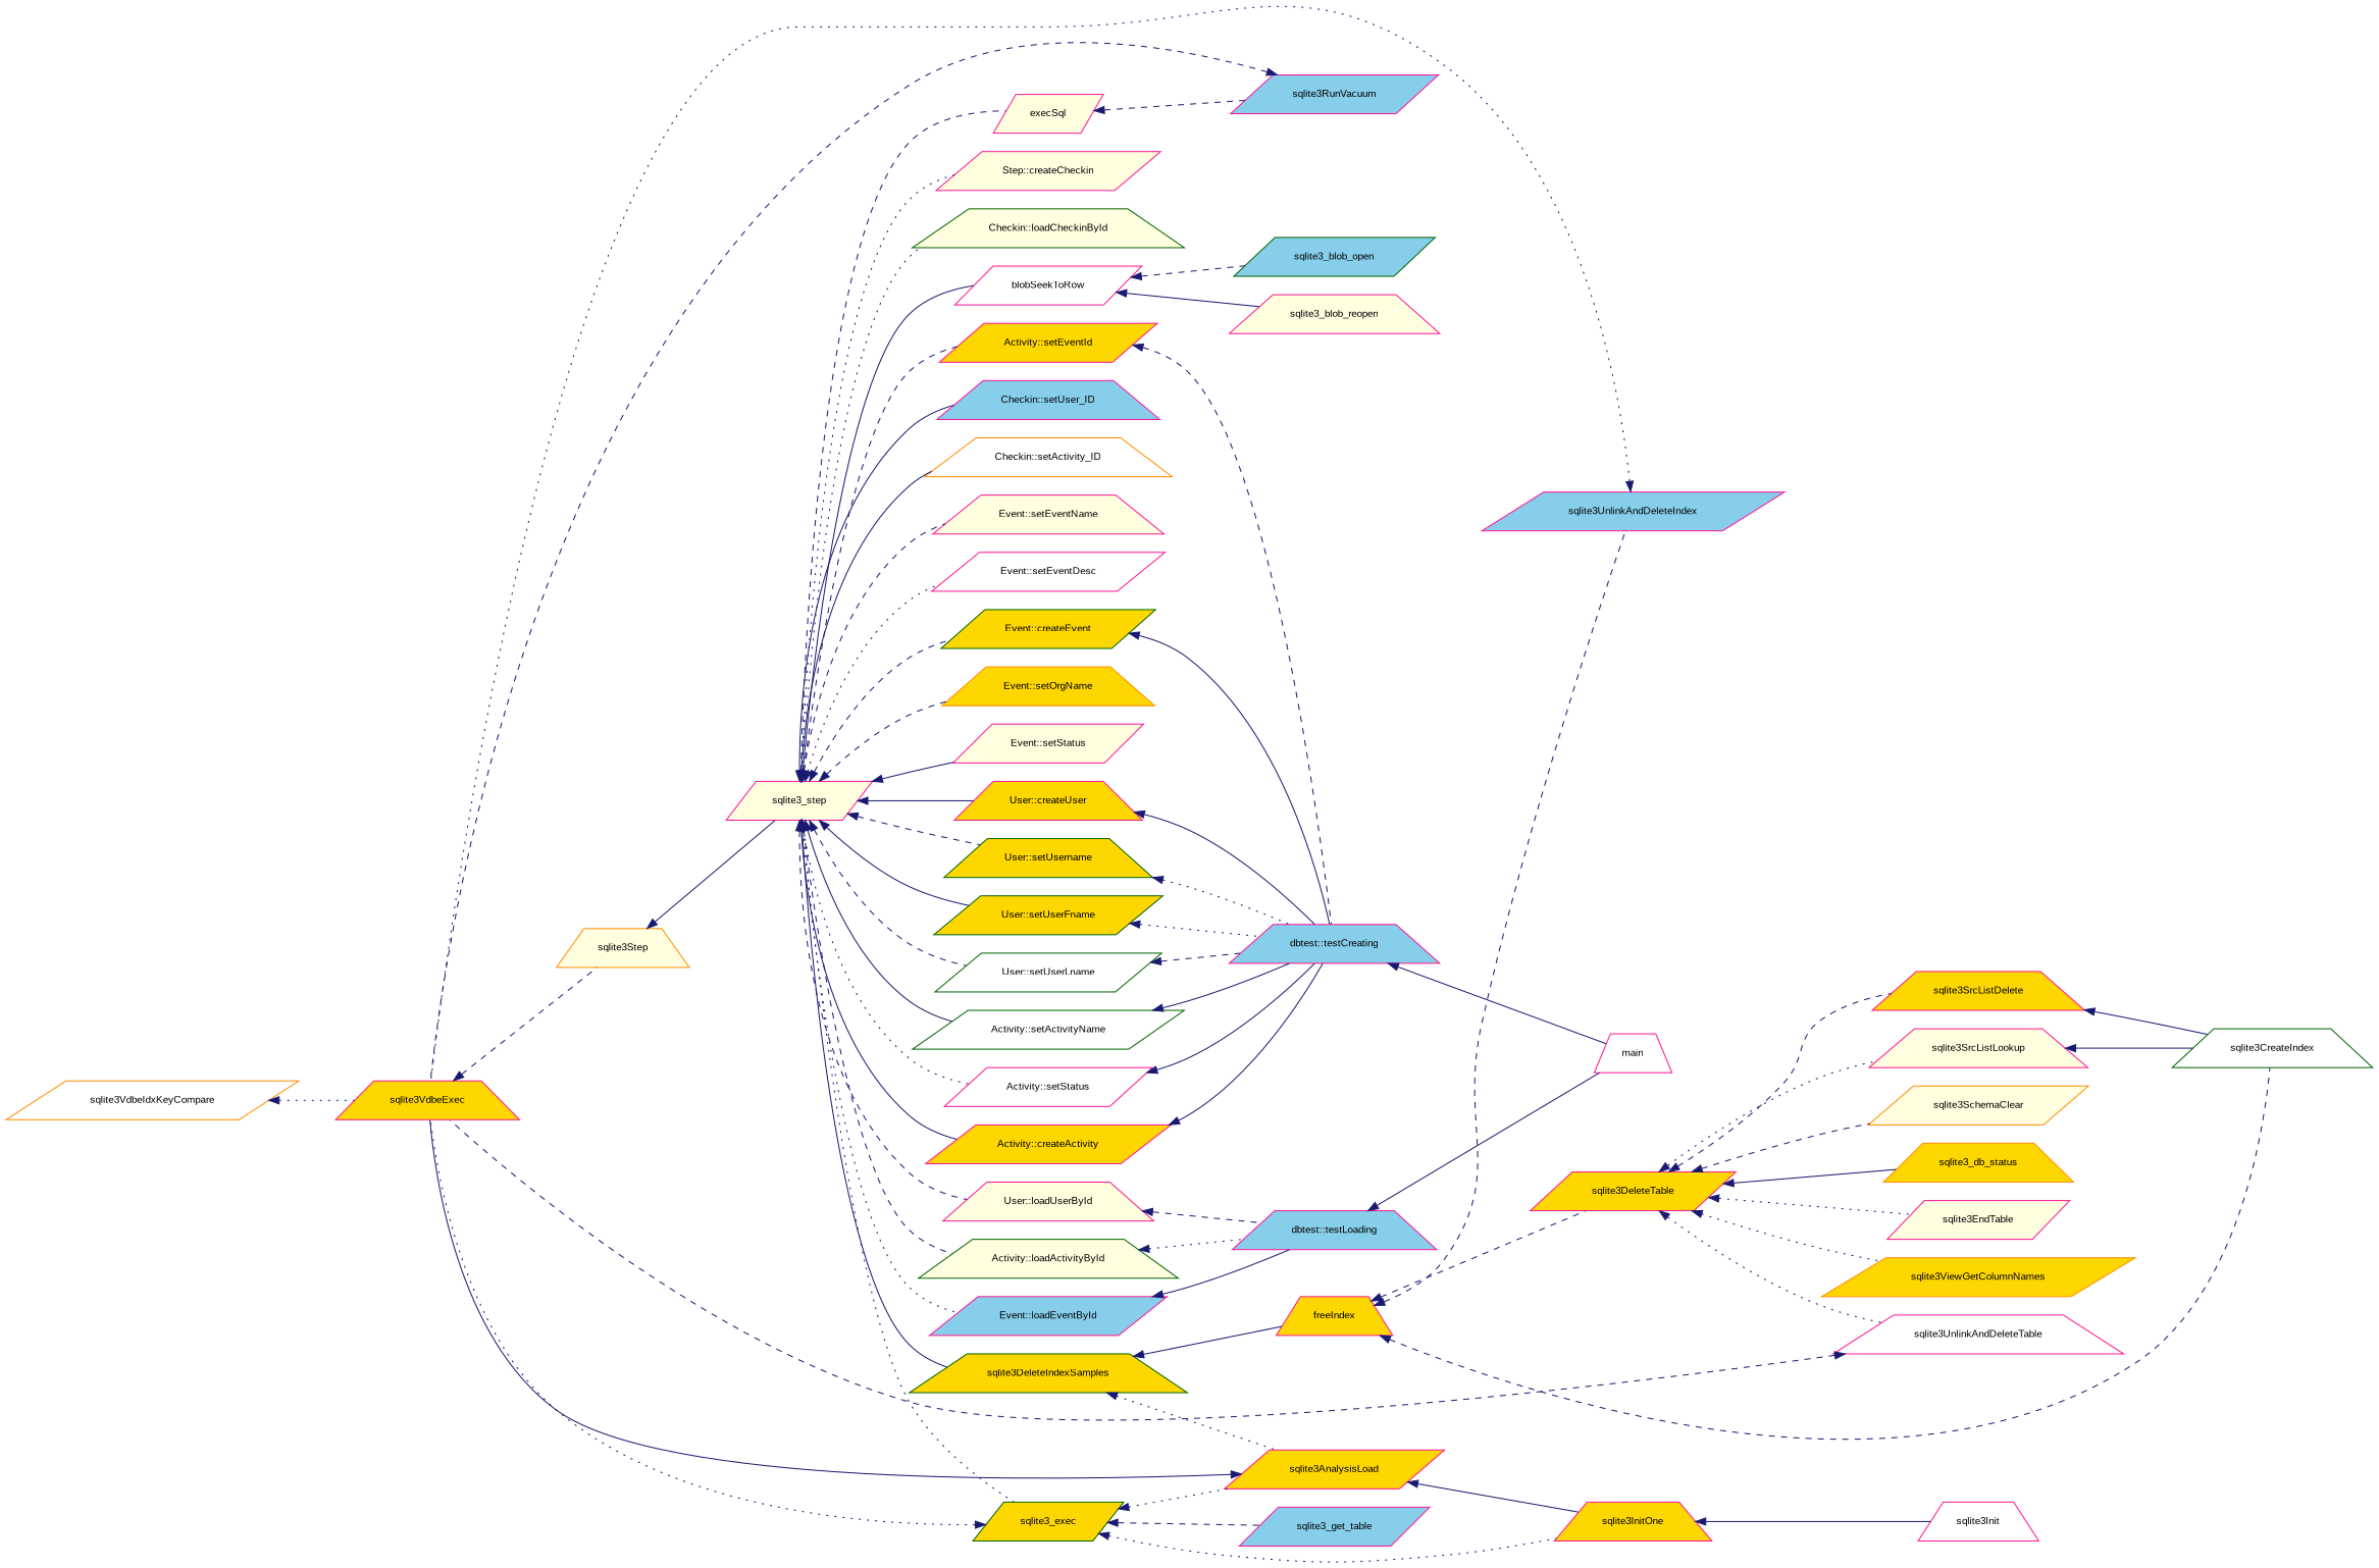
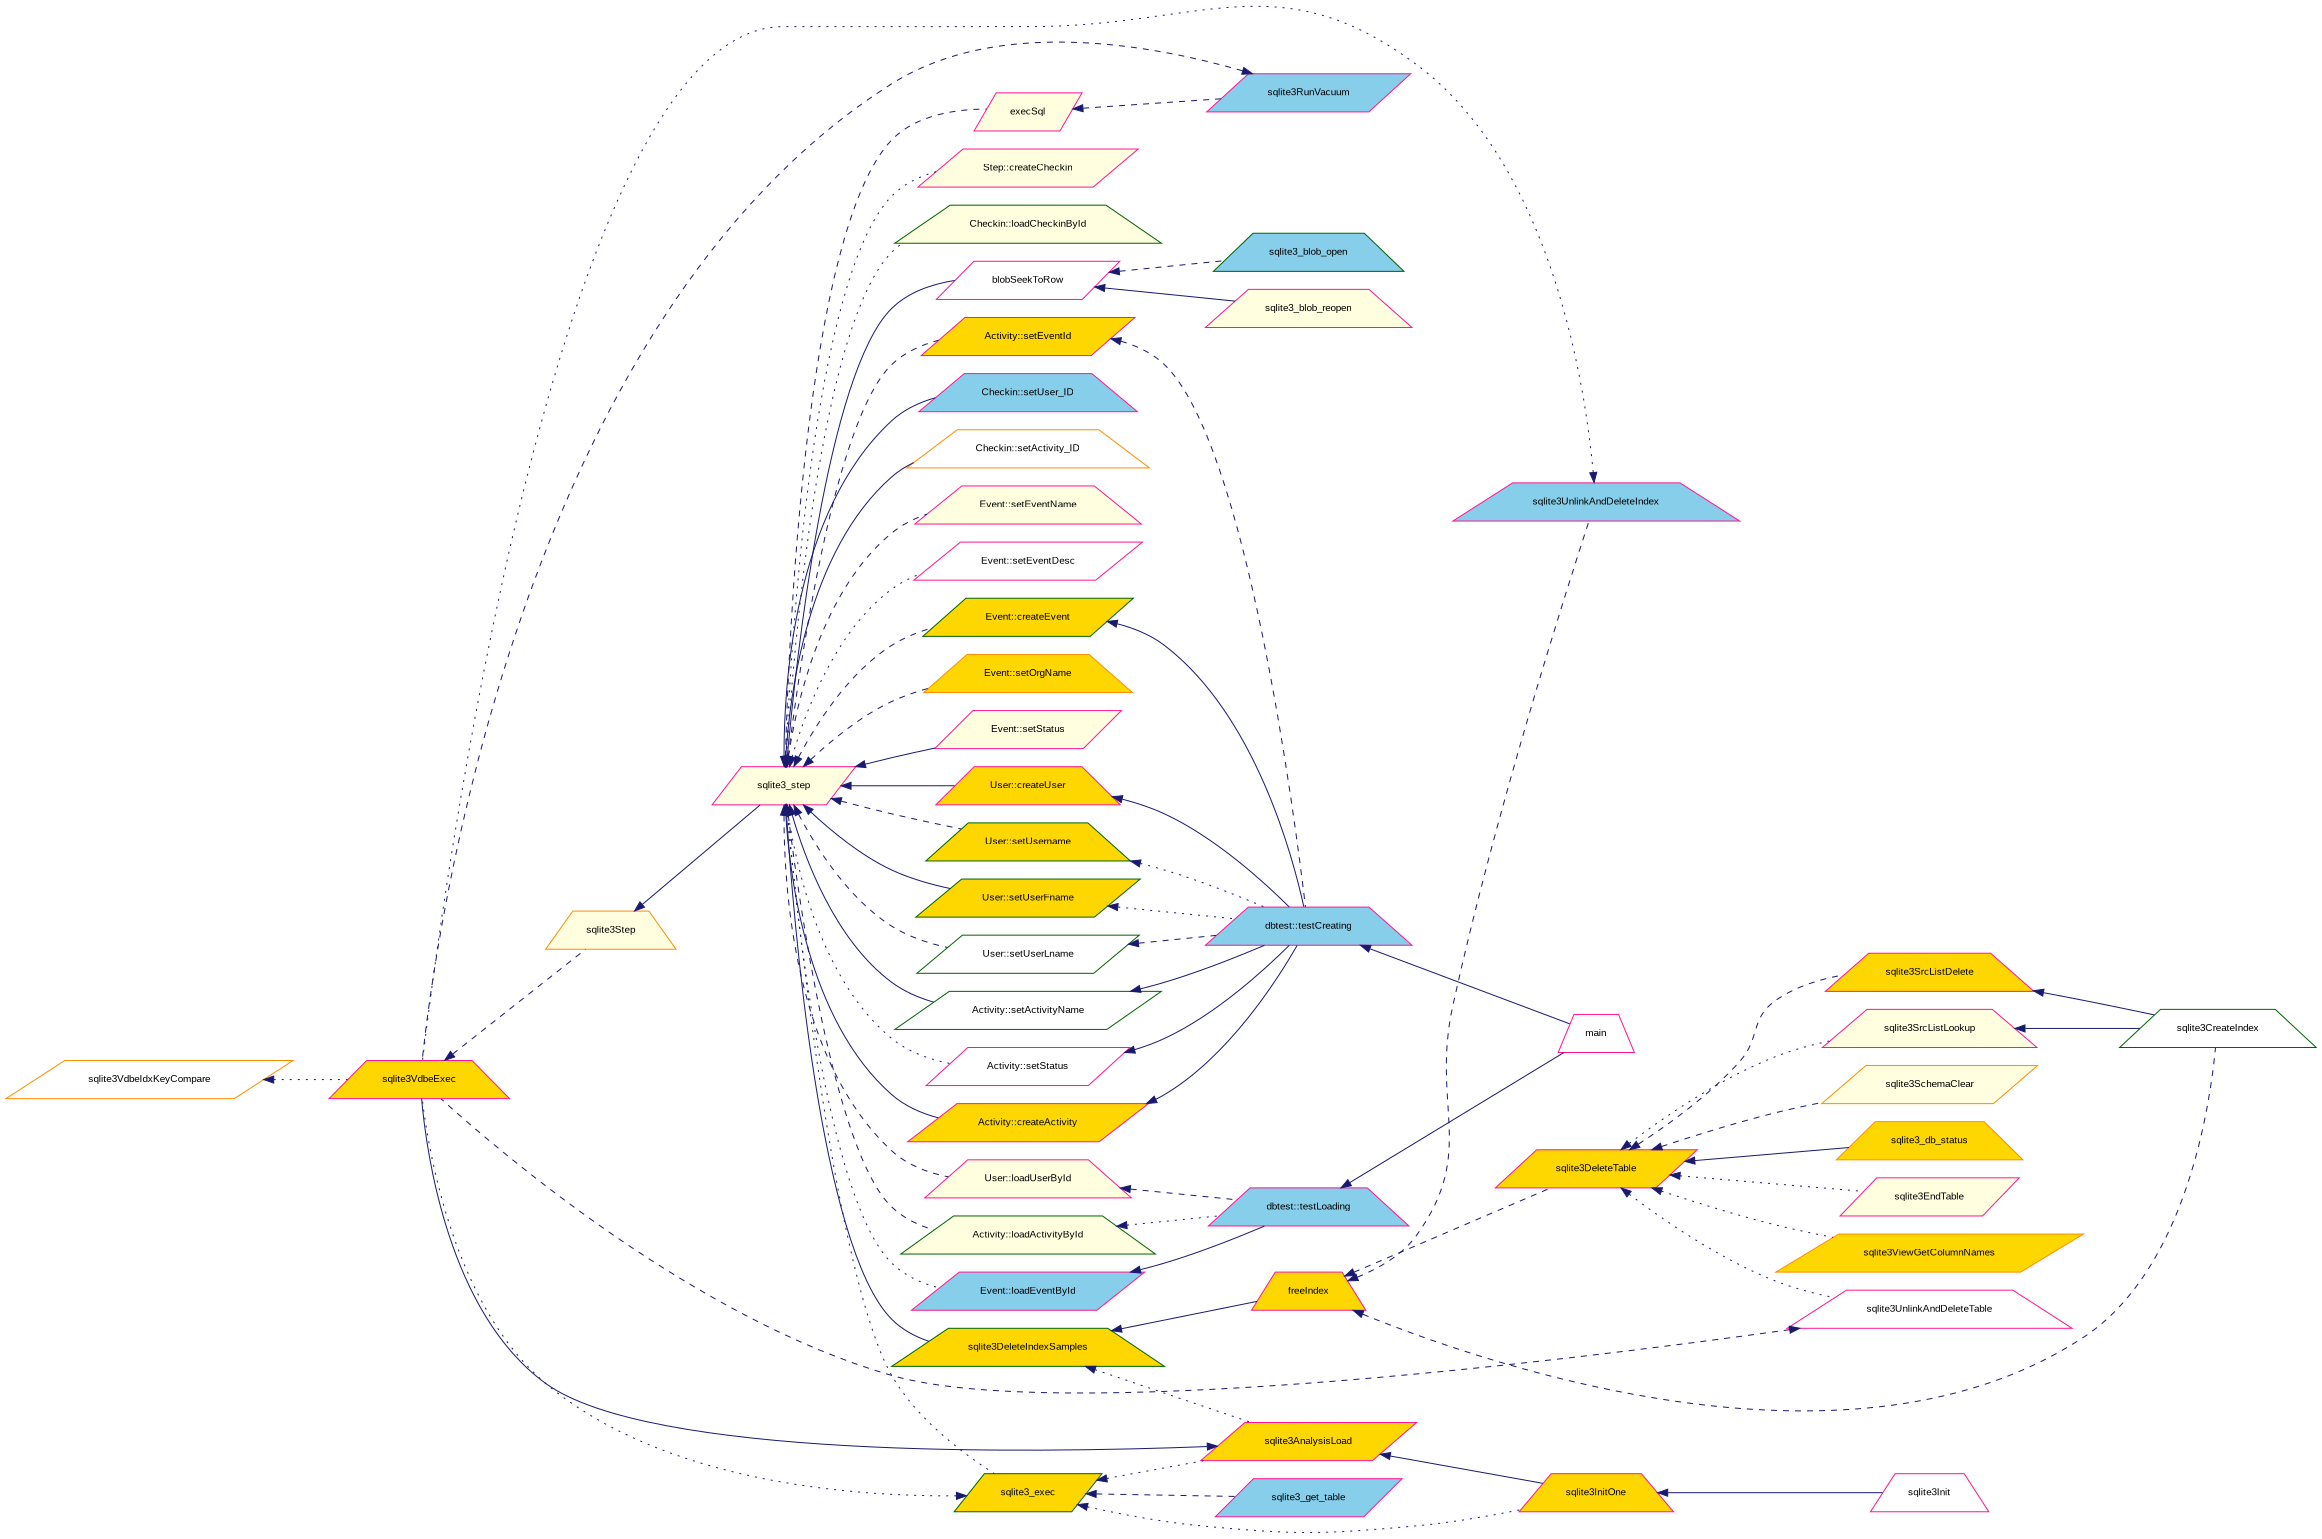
  digraph {
    fontname="Liberation Sans"
    rankdir=LR
    node [color=deeppink fillcolor=gold fontname="Liberation Sans" fontsize=10 shape=parallelogram style=filled]
    edge [color=midnightblue dir=back fontname="Liberation Sans" fontsize=10 labelfontname=FreeSans labelfontsize=10 style=solid]
    n1 [color=darkorange fillcolor=white fontcolor=black height=0.2 label=sqlite3VdbeIdxKeyCompare width=0.4]
    n2 [height=0.2 label=sqlite3VdbeExec shape=trapezium width=0.4]
    n3 [color=darkorange fillcolor=lightyellow height=0.2 label=sqlite3Step shape=trapezium width=0.4]
    n4 [fillcolor=lightyellow height=0.2 label=sqlite3_step width=0.4]
    n5 [height=0.2 label="Activity::createActivity" width=0.4]
    n6 [color=darkgreen fillcolor=lightyellow height=0.2 label="Activity::loadActivityById" shape=trapezium width=0.4]
    n7 [height=0.2 label="Activity::setEventId" width=0.4]
    n8 [color=darkgreen fillcolor=white height=0.2 label="Activity::setActivityName" width=0.4]
    n9 [fillcolor=white height=0.2 label="Activity::setStatus" width=0.4]
    n10 [fillcolor=lightyellow height=0.2 label="Step::createCheckin" width=0.4]
    n11 [color=darkgreen fillcolor=lightyellow height=0.2 label="Checkin::loadCheckinById" shape=trapezium width=0.4]
    n12 [fillcolor=skyblue height=0.2 label="Checkin::setUser_ID" shape=trapezium width=0.4]
    n13 [color=darkorange fillcolor=white height=0.2 label="Checkin::setActivity_ID" shape=trapezium width=0.4]
    n14 [color=darkgreen height=0.2 label="Event::createEvent" width=0.4]
    n15 [fillcolor=skyblue height=0.2 label="Event::loadEventById" width=0.4]
    n16 [fillcolor=lightyellow height=0.2 label="Event::setEventName" shape=trapezium width=0.4]
    n17 [fillcolor=white height=0.2 label="Event::setEventDesc" width=0.4]
    n18 [color=darkorange height=0.2 label="Event::setOrgName" shape=trapezium width=0.4]
    n19 [fillcolor=lightyellow height=0.2 label="Event::setStatus" width=0.4]
    n20 [fillcolor=white height=0.2 label=blobSeekToRow width=0.4]
    n21 [color=darkgreen height=0.2 label=sqlite3DeleteIndexSamples shape=trapezium width=0.4]
    n22 [color=darkgreen height=0.2 label=sqlite3_exec width=0.4]
    n23 [fillcolor=lightyellow height=0.2 label=execSql width=0.4]
    n24 [height=0.2 label="User::createUser" shape=trapezium width=0.4]
    n25 [fillcolor=lightyellow height=0.2 label="User::loadUserById" shape=trapezium width=0.4]
    n26 [color=darkgreen height=0.2 label="User::setUsername" shape=trapezium width=0.4]
    n27 [color=darkgreen height=0.2 label="User::setUserFname" width=0.4]
    n28 [color=darkgreen fillcolor=white height=0.2 label="User::setUserLname" width=0.4]
    n29 [fillcolor=skyblue height=0.2 label="dbtest::testCreating" shape=trapezium width=0.4]
    n30 [fillcolor=skyblue height=0.2 label="dbtest::testLoading" shape=trapezium width=0.4]
-   n31 [color=darkgreen fillcolor=skyblue height=0.2 label=sqlite3_blob_open width=0.4]
+   n31 [color=darkgreen fillcolor=skyblue height=0.2 label=sqlite3_blob_open shape=trapezium width=0.4]
    n32 [fillcolor=lightyellow height=0.2 label=sqlite3_blob_reopen shape=trapezium width=0.4]
    n33 [height=0.2 label=sqlite3AnalysisLoad width=0.4]
    n34 [height=0.2 label=freeIndex shape=trapezium width=0.4]
    n35 [height=0.2 label=sqlite3InitOne shape=trapezium width=0.4]
    n36 [fillcolor=skyblue height=0.2 label=sqlite3_get_table width=0.4]
    n37 [fillcolor=skyblue height=0.2 label=sqlite3RunVacuum width=0.4]
    n38 [fillcolor=white height=0.2 label=main shape=trapezium width=0.4]
-   n39 [fillcolor=skyblue height=0.2 label=sqlite3UnlinkAndDeleteIndex width=0.4]
+   n39 [fillcolor=skyblue height=0.2 label=sqlite3UnlinkAndDeleteIndex shape=trapezium width=0.4]
    n40 [height=0.2 label=sqlite3DeleteTable width=0.4]
    n41 [color=darkgreen fillcolor=white height=0.2 label=sqlite3CreateIndex shape=trapezium width=0.4]
    n42 [fillcolor=white height=0.2 label=sqlite3Init shape=trapezium width=0.4]
    n43 [color=darkorange height=0.2 label=sqlite3_db_status shape=trapezium width=0.4]
    n44 [fillcolor=white height=0.2 label=sqlite3UnlinkAndDeleteTable shape=trapezium width=0.4]
    n45 [fillcolor=lightyellow height=0.2 label=sqlite3EndTable width=0.4]
    n46 [color=darkorange height=0.2 label=sqlite3ViewGetColumnNames width=0.4]
    n47 [height=0.2 label=sqlite3SrcListDelete shape=trapezium width=0.4]
    n48 [color=darkorange fillcolor=lightyellow height=0.2 label=sqlite3SchemaClear width=0.4]
    n49 [fillcolor=lightyellow height=0.2 label=sqlite3SrcListLookup shape=trapezium width=0.4]
    n1 -> n2 [style=dotted]
    n2 -> n3 [style=dashed]
    n3 -> n4
    n4 -> n5
    n4 -> n6 [style=dashed]
    n4 -> n7 [style=dashed]
    n4 -> n8
    n4 -> n9 [style=dotted]
    n4 -> n10 [style=dotted]
    n4 -> n11 [style=dotted]
    n4 -> n12
    n4 -> n13
    n4 -> n14 [style=dashed]
    n4 -> n15 [style=dotted]
    n4 -> n16 [style=dashed]
    n4 -> n17 [style=dotted]
    n4 -> n18 [style=dashed]
    n4 -> n19
    n4 -> n20
    n4 -> n21
    n4 -> n22 [style=dotted]
    n4 -> n23 [style=dashed]
    n4 -> n24
    n4 -> n25 [style=dashed]
    n4 -> n26 [style=dashed]
    n4 -> n27
    n4 -> n28 [style=dashed]
    n5 -> n29
    n6 -> n30 [style=dotted]
    n7 -> n29 [style=dashed]
    n8 -> n29
    n9 -> n29
    n14 -> n29
    n15 -> n30
    n20 -> n31 [style=dashed]
    n20 -> n32
    n21 -> n33 [style=dotted]
    n21 -> n34
    n22 -> n2 [style=dotted]
    n22 -> n33 [style=dotted]
    n22 -> n35 [style=dotted]
    n22 -> n36 [style=dashed]
    n23 -> n37 [style=dashed]
    n24 -> n29
    n25 -> n30 [style=dashed]
    n26 -> n29 [style=dotted]
    n27 -> n29 [style=dotted]
    n28 -> n29 [style=dashed]
    n29 -> n38
    n30 -> n38
    n33 -> n2
    n33 -> n35
    n34 -> n39 [style=dashed]
    n34 -> n40 [style=dashed]
    n34 -> n41 [style=dashed]
    n35 -> n42
    n37 -> n2 [style=dashed]
    n39 -> n2 [style=dotted]
    n40 -> n43
    n40 -> n44 [style=dotted]
    n40 -> n45 [style=dotted]
    n40 -> n46 [style=dotted]
    n40 -> n47 [style=dashed]
    n40 -> n48 [style=dashed]
    n40 -> n49 [style=dotted]
    n44 -> n2 [style=dashed]
    n47 -> n41
    n49 -> n41
  }
